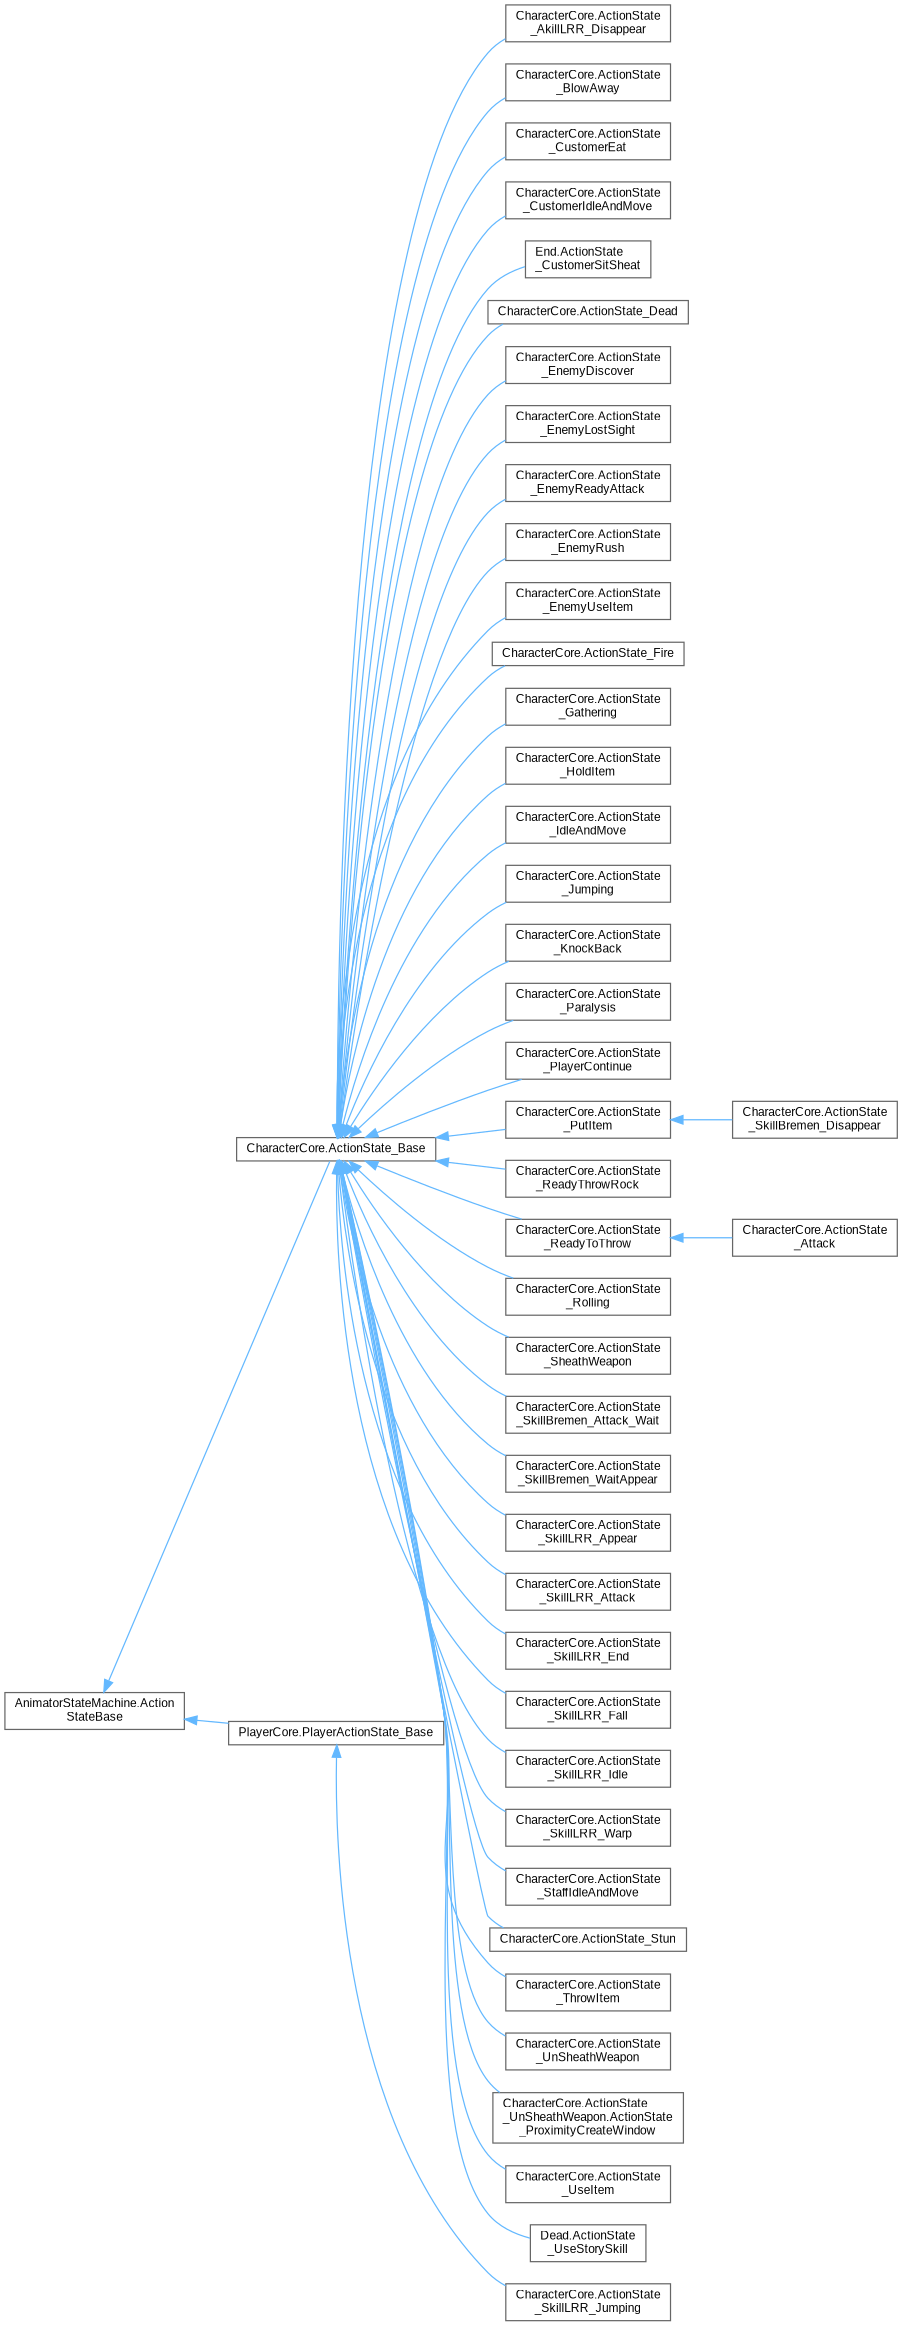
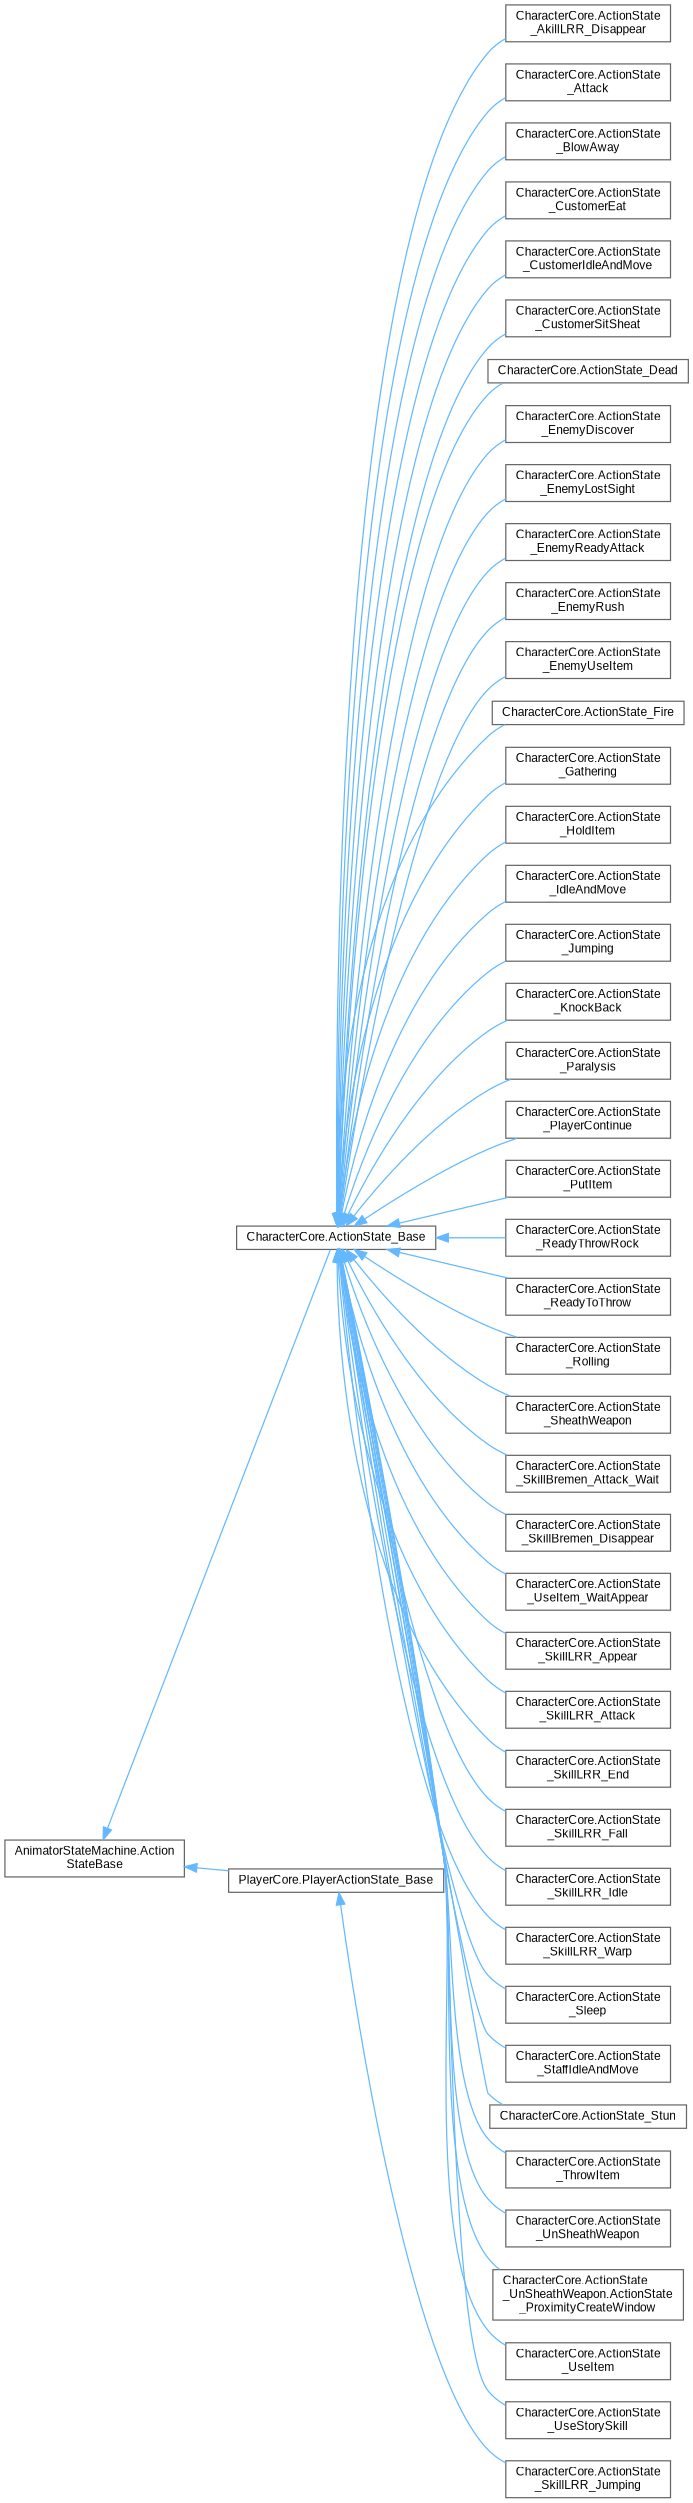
  digraph {
    fontname="Liberation Sans"
    rankdir=LR
    node [color=grey40 fillcolor=white fontname="Liberation Sans" fontsize=10 shape=box style=filled]
    edge [color=steelblue1 dir=back fontname="Liberation Sans" fontsize=10 labelfontname=Helvetica labelfontsize=10 style=solid]
    n1 [height=0.2 label="AnimatorStateMachine.Action\lStateBase" width=0.4]
    n2 [height=0.2 label="CharacterCore.ActionState_Base" width=0.4]
    n3 [height=0.2 label="PlayerCore.PlayerActionState_Base" width=0.4]
    n4 [height=0.2 label="CharacterCore.ActionState\l_AkillLRR_Disappear" width=0.4]
    n5 [height=0.2 label="CharacterCore.ActionState\l_Attack" width=0.4]
    n6 [height=0.2 label="CharacterCore.ActionState\l_BlowAway" width=0.4]
    n7 [height=0.2 label="CharacterCore.ActionState\l_CustomerEat" width=0.4]
    n8 [height=0.2 label="CharacterCore.ActionState\l_CustomerIdleAndMove" width=0.4]
-   n9 [height=0.2 label="End.ActionState\l_CustomerSitSheat" width=0.4]
+   n9 [height=0.2 label="CharacterCore.ActionState\l_CustomerSitSheat" width=0.4]
    n10 [height=0.2 label="CharacterCore.ActionState_Dead" width=0.4]
    n11 [height=0.2 label="CharacterCore.ActionState\l_EnemyDiscover" width=0.4]
    n12 [height=0.2 label="CharacterCore.ActionState\l_EnemyLostSight" width=0.4]
    n13 [height=0.2 label="CharacterCore.ActionState\l_EnemyReadyAttack" width=0.4]
    n14 [height=0.2 label="CharacterCore.ActionState\l_EnemyRush" width=0.4]
    n15 [height=0.2 label="CharacterCore.ActionState\l_EnemyUseItem" width=0.4]
    n16 [height=0.2 label="CharacterCore.ActionState_Fire" width=0.4]
    n17 [height=0.2 label="CharacterCore.ActionState\l_Gathering" width=0.4]
    n18 [height=0.2 label="CharacterCore.ActionState\l_HoldItem" width=0.4]
    n19 [height=0.2 label="CharacterCore.ActionState\l_IdleAndMove" width=0.4]
    n20 [height=0.2 label="CharacterCore.ActionState\l_Jumping" width=0.4]
    n21 [height=0.2 label="CharacterCore.ActionState\l_KnockBack" width=0.4]
    n22 [height=0.2 label="CharacterCore.ActionState\l_Paralysis" width=0.4]
    n23 [height=0.2 label="CharacterCore.ActionState\l_PlayerContinue" width=0.4]
    n24 [height=0.2 label="CharacterCore.ActionState\l_PutItem" width=0.4]
    n25 [height=0.2 label="CharacterCore.ActionState\l_ReadyThrowRock" width=0.4]
    n26 [height=0.2 label="CharacterCore.ActionState\l_ReadyToThrow" width=0.4]
    n27 [height=0.2 label="CharacterCore.ActionState\l_Rolling" width=0.4]
    n28 [height=0.2 label="CharacterCore.ActionState\l_SheathWeapon" width=0.4]
    n29 [height=0.2 label="CharacterCore.ActionState\l_SkillBremen_Attack_Wait" width=0.4]
    n30 [height=0.2 label="CharacterCore.ActionState\l_SkillBremen_Disappear" width=0.4]
-   n31 [height=0.2 label="CharacterCore.ActionState\l_SkillBremen_WaitAppear" width=0.4]
+   n31 [height=0.2 label="CharacterCore.ActionState\l_UseItem_WaitAppear" width=0.4]
    n32 [height=0.2 label="CharacterCore.ActionState\l_SkillLRR_Appear" width=0.4]
    n33 [height=0.2 label="CharacterCore.ActionState\l_SkillLRR_Attack" width=0.4]
    n34 [height=0.2 label="CharacterCore.ActionState\l_SkillLRR_End" width=0.4]
    n35 [height=0.2 label="CharacterCore.ActionState\l_SkillLRR_Fall" width=0.4]
    n36 [height=0.2 label="CharacterCore.ActionState\l_SkillLRR_Idle" width=0.4]
    n37 [height=0.2 label="CharacterCore.ActionState\l_SkillLRR_Warp" width=0.4]
+   n38 [height=0.2 label="CharacterCore.ActionState\l_Sleep" width=0.4]
    n39 [height=0.2 label="CharacterCore.ActionState\l_StaffIdleAndMove" width=0.4]
    n40 [height=0.2 label="CharacterCore.ActionState_Stun" width=0.4]
    n41 [height=0.2 label="CharacterCore.ActionState\l_ThrowItem" width=0.4]
    n42 [height=0.2 label="CharacterCore.ActionState\l_UnSheathWeapon" width=0.4]
    n43 [height=0.2 label="CharacterCore.ActionState\l_UnSheathWeapon.ActionState\l_ProximityCreateWindow" width=0.4]
    n44 [height=0.2 label="CharacterCore.ActionState\l_UseItem" width=0.4]
-   n45 [height=0.2 label="Dead.ActionState\l_UseStorySkill" width=0.4]
+   n45 [height=0.2 label="CharacterCore.ActionState\l_UseStorySkill" width=0.4]
    n46 [height=0.2 label="CharacterCore.ActionState\l_SkillLRR_Jumping" width=0.4]
    n1 -> n2
    n1 -> n3
    n2 -> n4
-   n26 -> n5
+   n2 -> n5
    n2 -> n6
    n2 -> n7
    n2 -> n8
    n2 -> n9
    n2 -> n10
    n2 -> n11
    n2 -> n12
    n2 -> n13
    n2 -> n14
    n2 -> n15
    n2 -> n16
    n2 -> n17
    n2 -> n18
    n2 -> n19
    n2 -> n20
    n2 -> n21
    n2 -> n22
    n2 -> n23
    n2 -> n24
    n2 -> n25
    n2 -> n26
    n2 -> n27
    n2 -> n28
    n2 -> n29
-   n24 -> n30
+   n2 -> n30
    n2 -> n31
    n2 -> n32
    n2 -> n33
    n2 -> n34
    n2 -> n35
    n2 -> n36
    n2 -> n37
+   n2 -> n38
    n2 -> n39
    n2 -> n40
    n2 -> n41
    n2 -> n42
    n2 -> n43
    n2 -> n44
    n2 -> n45
    n3 -> n46
  }
